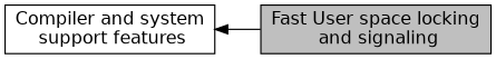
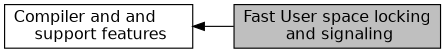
  digraph {
    rankdir=LR
    node [color=black fontname=Helvetica fontsize=14 shape=box style=filled]
    n1 [fillcolor=grey75 fontcolor=black height=0.2 label="Fast User space locking\l and signaling" width=0.4]
-   n2 [fillcolor=white height=0.2 label="Compiler and system\l support features" width=0.4]
+   n2 [fillcolor=white height=0.2 label="Compiler and and\l support features" width=0.4]
    n2 -> n1 [dir=back fontname=Helvetica fontsize=14 labelfontname=Helvetica labelfontsize=14 shape=plaintext style=solid]
  }
